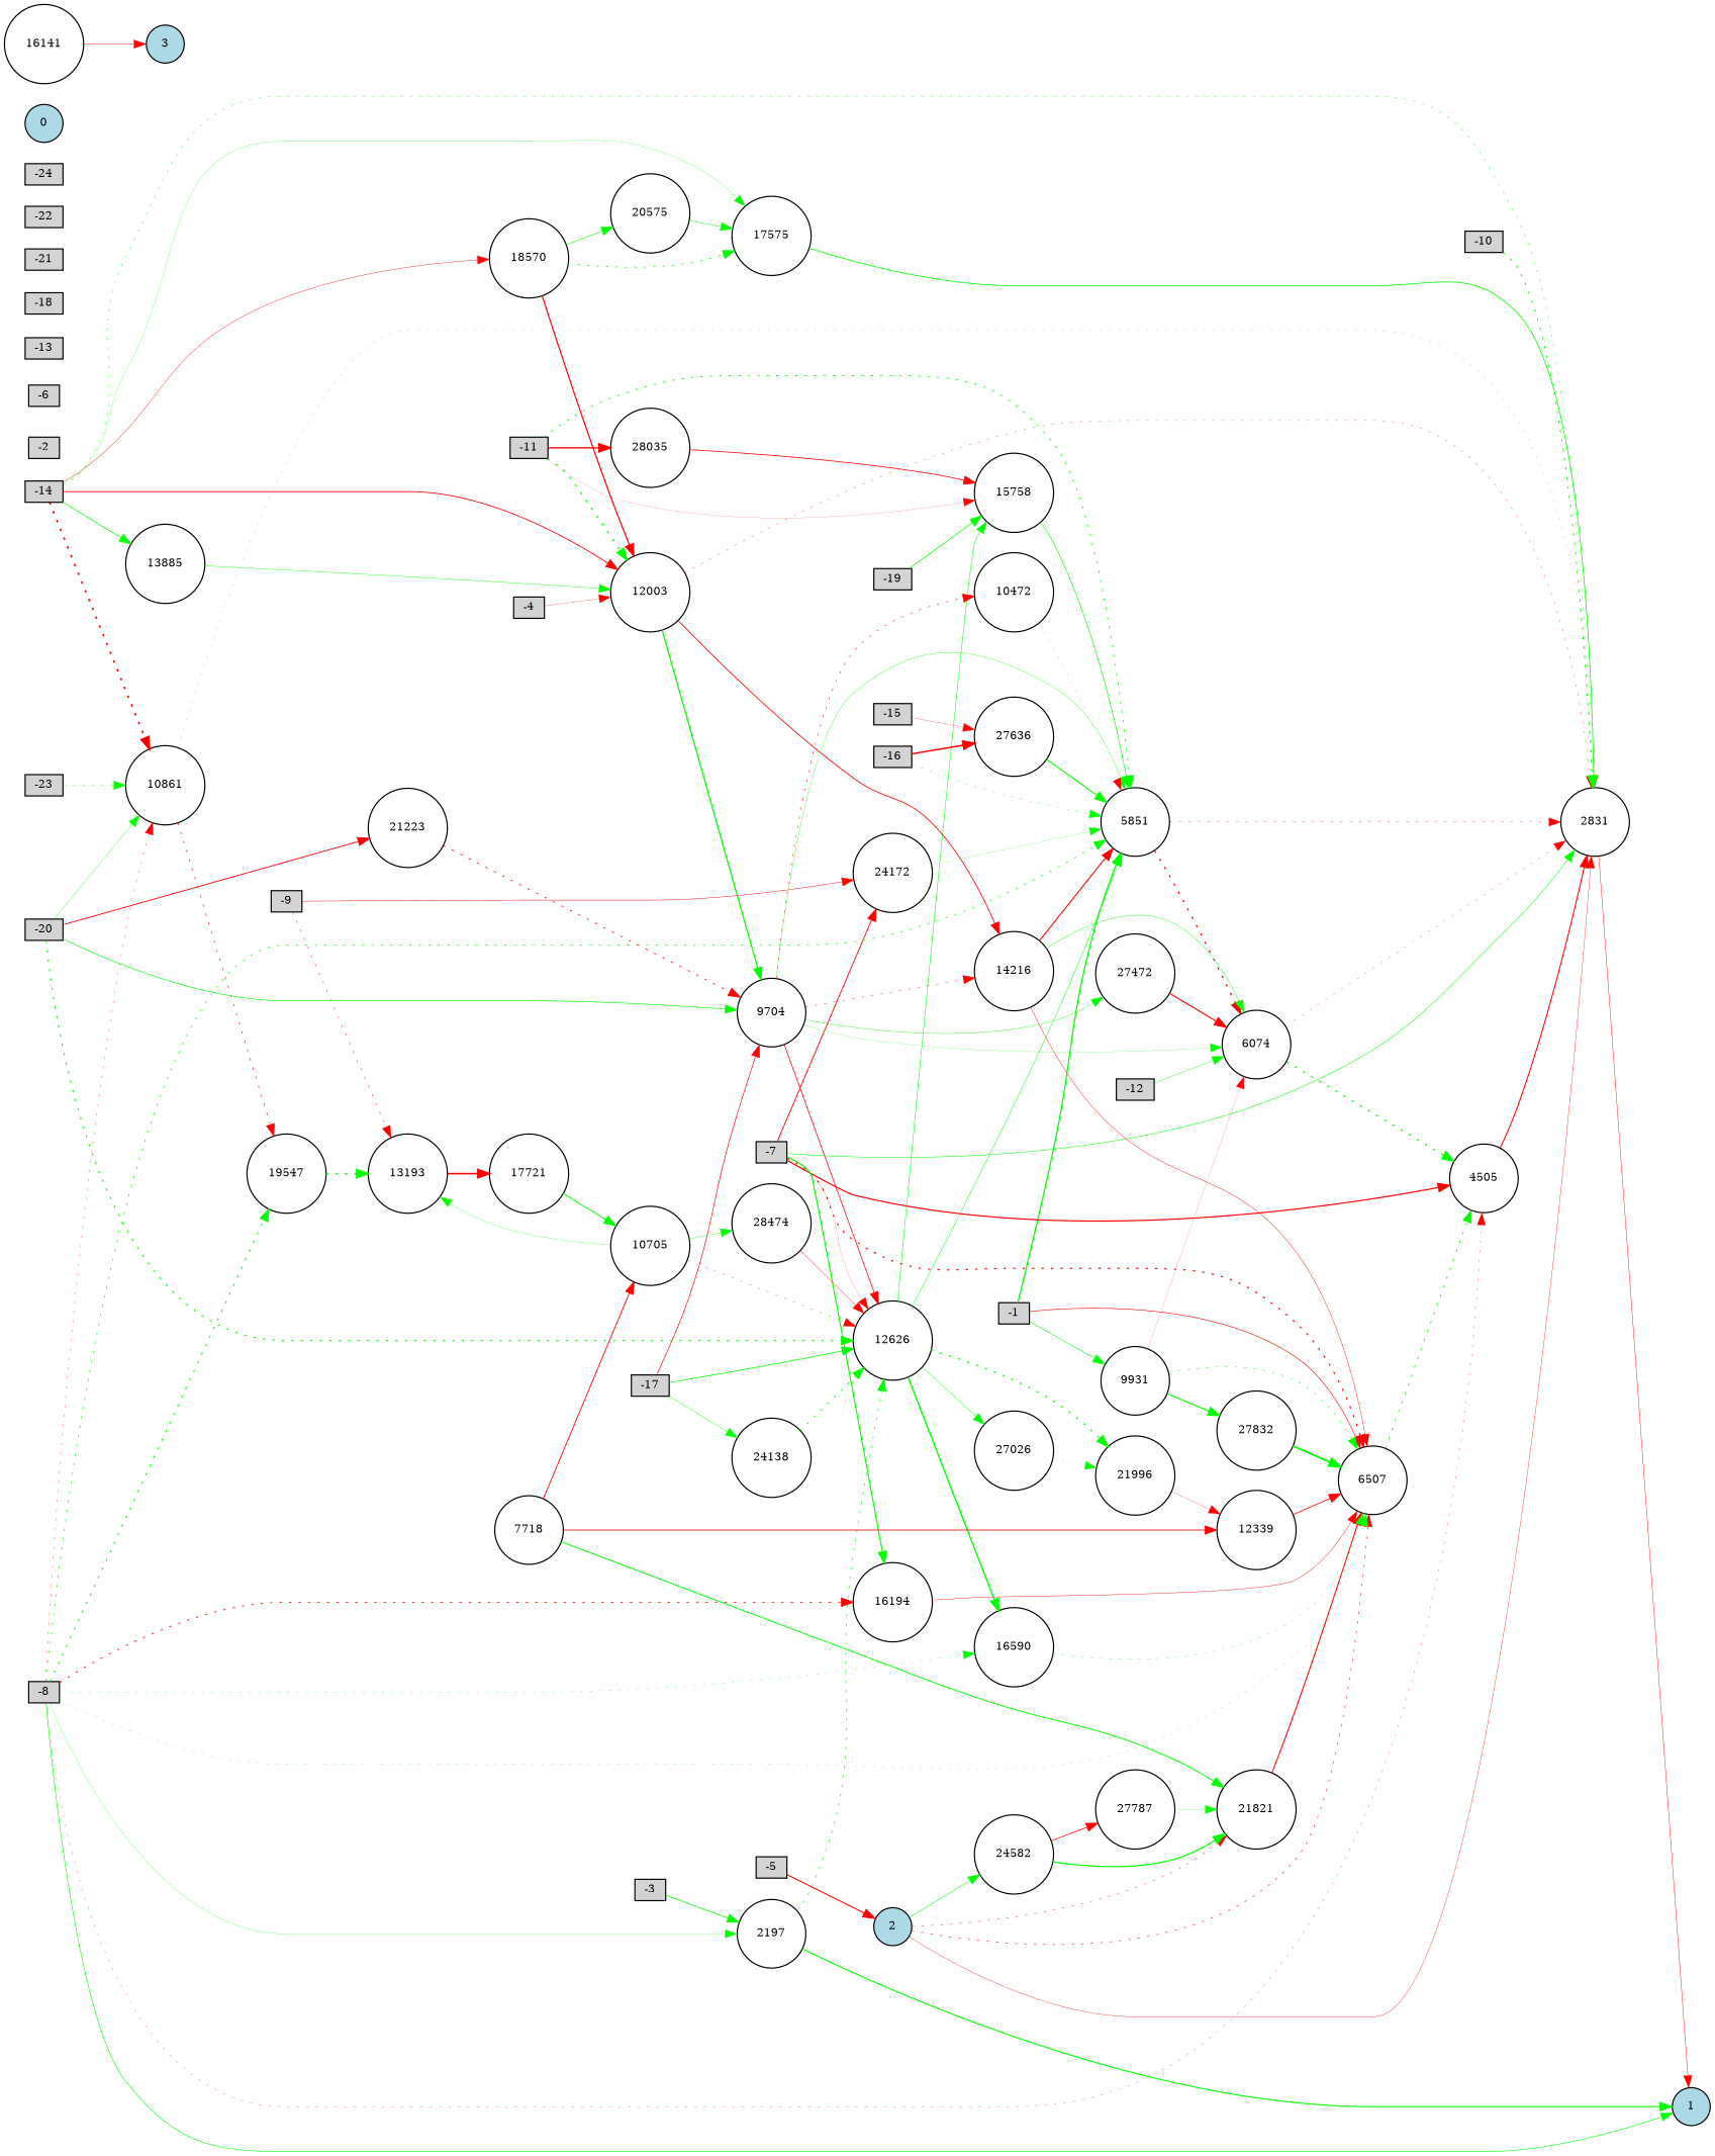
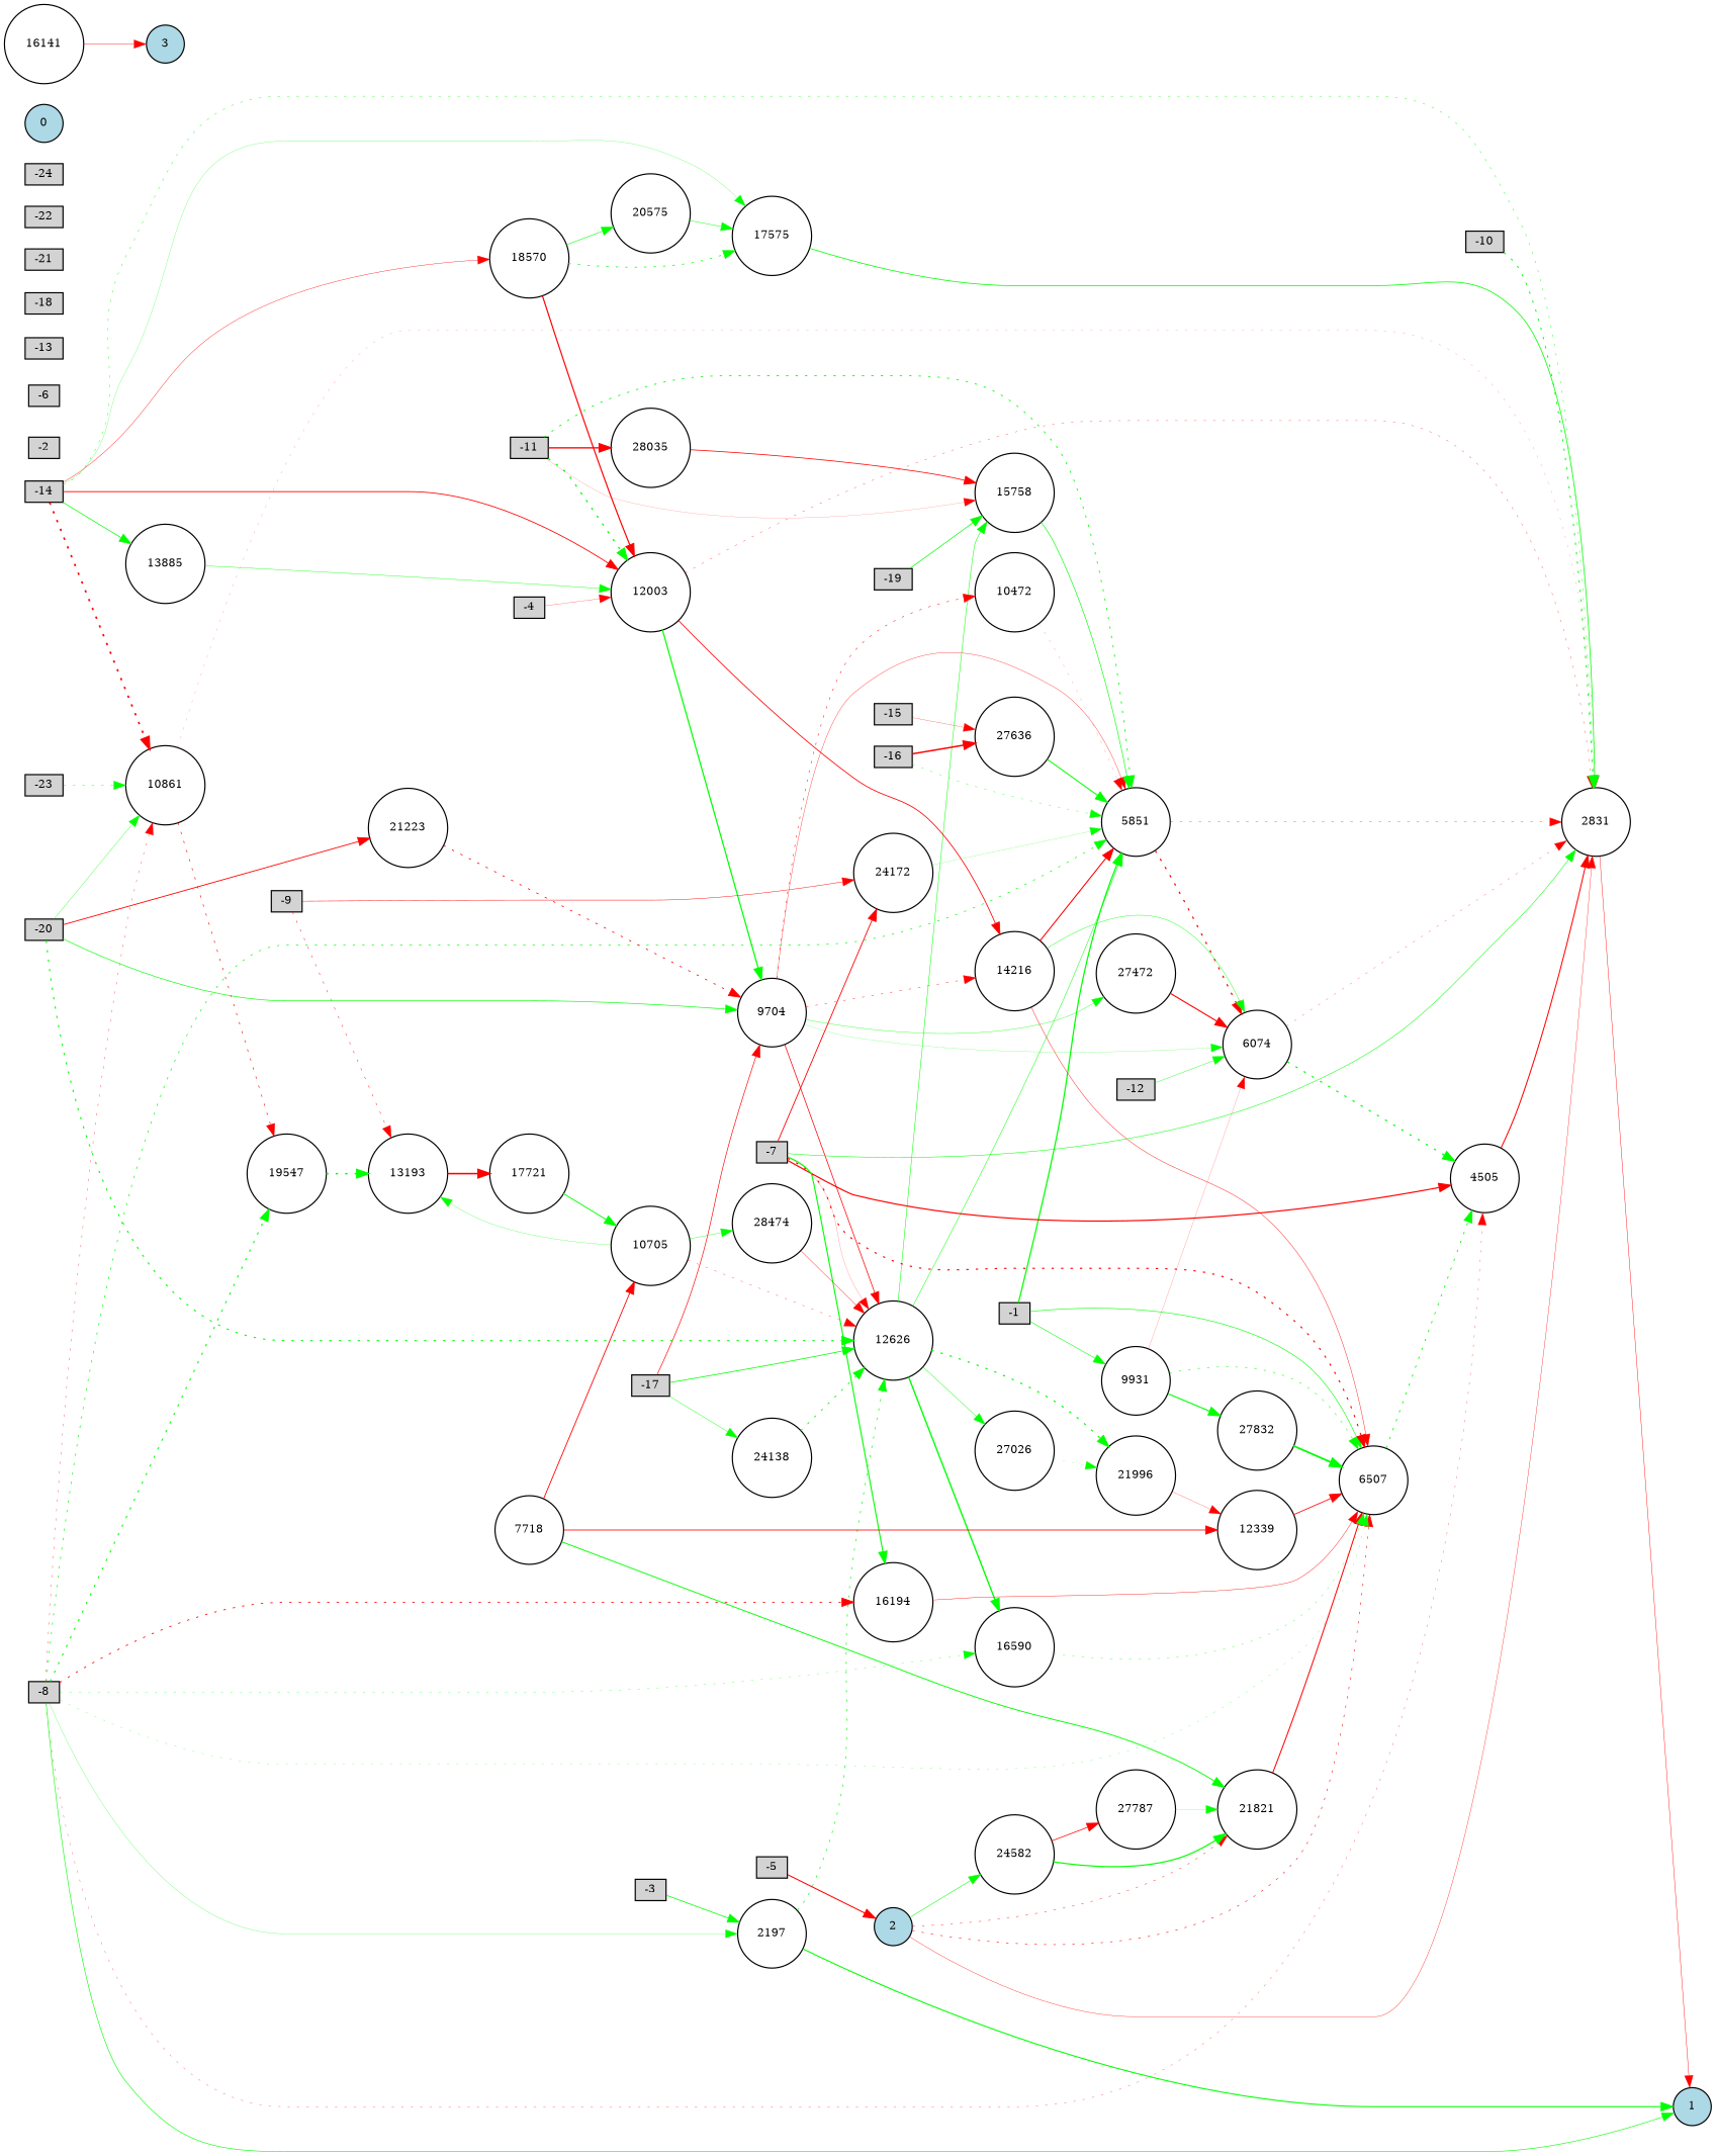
  digraph {
    rankdir=LR
    node [fillcolor=white fontsize=9 shape=circle style=filled]
    edge [color=green style=solid]
    -1 [fillcolor=lightgray height=0.2 shape=box width=0.2]
    9931 [height=0.2 width=0.2]
    5851 [height=0.2 width=0.2]
    6507 [height=0.2 width=0.2]
    6074 [height=0.2 width=0.2]
    27832 [height=0.2 width=0.2]
    2831 [height=0.2 width=0.2]
    4505 [height=0.2 width=0.2]
    -2 [fillcolor=lightgray height=0.2 shape=box width=0.2]
    -3 [fillcolor=lightgray height=0.2 shape=box width=0.2]
    2197 [height=0.2 width=0.2]
    12626 [height=0.2 width=0.2]
    1 [fillcolor=lightblue height=0.2 width=0.2]
    -4 [fillcolor=lightgray height=0.2 shape=box width=0.2]
    12003 [height=0.2 width=0.2]
    9704 [height=0.2 width=0.2]
    14216 [height=0.2 width=0.2]
    -5 [fillcolor=lightgray height=0.2 shape=box width=0.2]
    2 [fillcolor=lightblue height=0.2 width=0.2]
    24582 [height=0.2 width=0.2]
    21821 [height=0.2 width=0.2]
    -6 [fillcolor=lightgray height=0.2 shape=box width=0.2]
    -7 [fillcolor=lightgray height=0.2 shape=box width=0.2]
    16194 [height=0.2 width=0.2]
    24172 [height=0.2 width=0.2]
    16590 [height=0.2 width=0.2]
    15758 [height=0.2 width=0.2]
    27026 [height=0.2 width=0.2]
    21996 [height=0.2 width=0.2]
    -8 [fillcolor=lightgray height=0.2 shape=box width=0.2]
    n31 [height=0.2 label=19547 width=0.2]
    10861 [height=0.2 width=0.2]
    13193 [height=0.2 width=0.2]
    -9 [fillcolor=lightgray height=0.2 shape=box width=0.2]
    17721 [height=0.2 width=0.2]
    -10 [fillcolor=lightgray height=0.2 shape=box width=0.2]
    -11 [fillcolor=lightgray height=0.2 shape=box width=0.2]
    28035 [height=0.2 width=0.2]
    -12 [fillcolor=lightgray height=0.2 shape=box width=0.2]
    -13 [fillcolor=lightgray height=0.2 shape=box width=0.2]
    -14 [fillcolor=lightgray height=0.2 shape=box width=0.2]
    18570 [height=0.2 width=0.2]
    17575 [height=0.2 width=0.2]
    13885 [height=0.2 width=0.2]
    20575 [height=0.2 width=0.2]
    -15 [fillcolor=lightgray height=0.2 shape=box width=0.2]
    27636 [height=0.2 width=0.2]
    -16 [fillcolor=lightgray height=0.2 shape=box width=0.2]
    -17 [fillcolor=lightgray height=0.2 shape=box width=0.2]
    24138 [height=0.2 width=0.2]
    27472 [height=0.2 width=0.2]
    10472 [height=0.2 width=0.2]
    -18 [fillcolor=lightgray height=0.2 shape=box width=0.2]
    -19 [fillcolor=lightgray height=0.2 shape=box width=0.2]
    -20 [fillcolor=lightgray height=0.2 shape=box width=0.2]
    21223 [height=0.2 width=0.2]
    -21 [fillcolor=lightgray height=0.2 shape=box width=0.2]
    -22 [fillcolor=lightgray height=0.2 shape=box width=0.2]
    -23 [fillcolor=lightgray height=0.2 shape=box width=0.2]
    -24 [fillcolor=lightgray height=0.2 shape=box width=0.2]
    0 [fillcolor=lightblue height=0.2 width=0.2]
    27787 [height=0.2 width=0.2]
    3 [fillcolor=lightblue height=0.2 width=0.2]
    10705 [height=0.2 width=0.2]
    28474 [height=0.2 width=0.2]
    16141 [height=0.2 width=0.2]
    12339 [height=0.2 width=0.2]
    7718 [height=0.2 width=0.2]
    -1 -> 9931 [penwidth=0.45514736678731715]
    -1 -> 5851 [penwidth=1.0497404845351432]
-   -1 -> 6507 [color=red penwidth=0.4990616315745311]
+   -1 -> 6507 [penwidth=0.4990616315745311]
    9931 -> 6507 [penwidth=0.42317714359808845 style=dotted]
    9931 -> 6074 [color=red penwidth=0.13720355210354704]
    9931 -> 27832 [penwidth=0.9413122454754358]
    5851 -> 6074 [color=red penwidth=1.0507869329918214 style=dotted]
    5851 -> 2831 [color=red penwidth=0.26978639292516104 style=dotted]
    6507 -> 4505 [penwidth=0.7265664468553822 style=dotted]
    6074 -> 2831 [color=red penwidth=0.20685805308672073 style=dotted]
    6074 -> 4505 [penwidth=1.0278555189962875 style=dotted]
    27832 -> 6507 [penwidth=1.4958607609832417]
    2831 -> 1 [color=red penwidth=0.3519551984542697]
    4505 -> 2831 [color=red penwidth=0.8643932764515078]
    -3 -> 2197 [penwidth=0.630777149883038]
    2197 -> 12626 [penwidth=0.5729271020921061 style=dotted]
    2197 -> 1 [penwidth=0.903245255460191]
    12626 -> 5851 [penwidth=0.3988328023147457]
    12626 -> 16590 [penwidth=1.158712971799762]
    12626 -> 15758 [penwidth=0.4262346896049485]
    12626 -> 27026 [penwidth=0.34891704981113186]
    12626 -> 21996 [penwidth=0.9995829973296239 style=dotted]
    -4 -> 12003 [color=red penwidth=0.18836315930544872]
    12003 -> 2831 [color=red penwidth=0.2521377294831634 style=dotted]
    12003 -> 9704 [penwidth=1.0309953177751703]
    12003 -> 14216 [color=red penwidth=0.6847981303182634]
-   9704 -> 5851 [penwidth=0.274435385833862]
+   9704 -> 5851 [color=red penwidth=0.274435385833862]
    9704 -> 6074 [penwidth=0.15149357016123383]
    9704 -> 12626 [color=red penwidth=0.617313000465179]
    9704 -> 14216 [color=red penwidth=0.3396589326966691 style=dotted]
    9704 -> 27472 [penwidth=0.3024067785113097]
    9704 -> 10472 [color=red penwidth=0.4264132632746841 style=dotted]
    14216 -> 5851 [color=red penwidth=0.895101582903091]
    14216 -> 6507 [color=red penwidth=0.34631176702996724]
    14216 -> 6074 [penwidth=0.333093657963762]
    -5 -> 2 [color=red penwidth=0.8736248697155712]
    2 -> 6507 [color=red penwidth=0.4654959746422268 style=dotted]
    2 -> 2831 [color=red penwidth=0.28755897199257413]
    2 -> 24582 [penwidth=0.4401053637735727]
    2 -> 21821 [color=red penwidth=0.3399123285932484 style=dotted]
    24582 -> 21821 [penwidth=0.9962009789396068]
    24582 -> 27787 [color=red penwidth=0.609948682033402]
    21821 -> 6507 [color=red penwidth=0.8612806451465674]
    -7 -> 6507 [color=red penwidth=0.9516317049474656 style=dotted]
    -7 -> 2831 [penwidth=0.4310744411489147]
    -7 -> 4505 [color=red penwidth=0.9862521171760337]
    -7 -> 12626 [color=red penwidth=0.14023448570661184]
    -7 -> 16194 [penwidth=0.9435580146295468]
    -7 -> 24172 [color=red penwidth=0.7308696938149871]
    16194 -> 6507 [color=red penwidth=0.3345508308710595]
    24172 -> 5851 [penwidth=0.14043076694142292]
    16590 -> 6507 [penwidth=0.26213742674516005 style=dotted]
    15758 -> 5851 [penwidth=0.5293684702382637]
    27026 -> 21996 [penwidth=0.15125430583014998 style=dotted]
    21996 -> 12339 [color=red penwidth=0.18860648709235756]
    -8 -> 5851 [penwidth=0.5733465153546995 style=dotted]
    -8 -> 6507 [penwidth=0.18657395382921566 style=dotted]
    -8 -> 4505 [color=red penwidth=0.2259060963366961 style=dotted]
    -8 -> 2197 [penwidth=0.2008183167023333]
    -8 -> 1 [penwidth=0.500911535812545]
    -8 -> 16194 [color=red penwidth=0.6972424834435441 style=dotted]
    -8 -> 16590 [penwidth=0.2290403090521798 style=dotted]
    -8 -> n31 [penwidth=0.9011132029783849 style=dotted]
    -8 -> 10861 [color=red penwidth=0.2668907119430465 style=dotted]
    n31 -> 13193 [penwidth=1.2462386020024958 style=dotted]
    10861 -> 2831 [color=red penwidth=0.1299109593934514 style=dotted]
    10861 -> n31 [color=red penwidth=0.530749201137463 style=dotted]
    13193 -> 17721 [color=red penwidth=1.315727802874469]
    -9 -> 24172 [color=red penwidth=0.3757706662246032]
    -9 -> 13193 [color=red penwidth=0.37455625349459565 style=dotted]
    17721 -> 10705 [penwidth=0.7737661375421113]
    -10 -> 2831 [penwidth=0.8209535541987628 style=dotted]
    -11 -> 5851 [penwidth=0.7057395601583605 style=dotted]
    -11 -> 12003 [penwidth=1.093946057358923 style=dotted]
    -11 -> 15758 [color=red penwidth=0.11431300317049635]
    -11 -> 28035 [color=red penwidth=1.1179843587149385]
    28035 -> 15758 [color=red penwidth=0.644980655088501]
    -12 -> 6074 [penwidth=0.31468019539692293]
    -14 -> 2831 [penwidth=0.35038312263380045 style=dotted]
    -14 -> 12003 [color=red penwidth=0.699110922161276]
    -14 -> 10861 [color=red penwidth=1.4399217514928067 style=dotted]
    -14 -> 18570 [color=red penwidth=0.31114356901283347]
    -14 -> 17575 [penwidth=0.18671941189206764]
    -14 -> 13885 [penwidth=0.586580640755872]
    18570 -> 12003 [color=red penwidth=1.0035214569571582]
    18570 -> 17575 [penwidth=0.616592230786468 style=dotted]
    18570 -> 20575 [penwidth=0.4684934713520179]
    17575 -> 2831 [penwidth=0.6503655272282619]
    13885 -> 12003 [penwidth=0.33608220750110807]
    20575 -> 17575 [penwidth=0.3799035009592572]
    -15 -> 27636 [color=red penwidth=0.19962514221462363]
    27636 -> 5851 [penwidth=0.8577487032631417]
    -16 -> 5851 [penwidth=0.28550179281243493 style=dotted]
    -16 -> 27636 [color=red penwidth=1.249828032504995]
    -17 -> 12626 [penwidth=0.6449666407357599]
    -17 -> 9704 [color=red penwidth=0.548855464283647]
    -17 -> 24138 [penwidth=0.33677367840933875]
    24138 -> 12626 [penwidth=0.721240879089455 style=dotted]
    27472 -> 6074 [color=red penwidth=0.9292954627777996]
    10472 -> 5851 [color=red penwidth=0.13222211210985257 style=dotted]
    -19 -> 15758 [penwidth=0.5907555612776989]
    -20 -> 12626 [penwidth=0.928009323446887 style=dotted]
    -20 -> 9704 [penwidth=0.5409342281636309]
    -20 -> 10861 [penwidth=0.2778838840059431]
    -20 -> 21223 [color=red penwidth=0.727073838375044]
    21223 -> 9704 [color=red penwidth=0.6562635387069093 style=dotted]
    -23 -> 10861 [penwidth=0.36986255088669073 style=dotted]
    27787 -> 21821 [penwidth=0.195829948273871]
    10705 -> 12626 [color=red penwidth=0.2542804547055316 style=dotted]
    10705 -> 13193 [penwidth=0.20927179738206125]
    10705 -> 28474 [penwidth=0.30000000000000004]
    28474 -> 12626 [color=red penwidth=0.30221548639874685]
    16141 -> 3 [color=red penwidth=0.3138715851967412]
    12339 -> 6507 [color=red penwidth=0.6676497741618254]
    7718 -> 21821 [penwidth=0.7798810455484596]
    7718 -> 10705 [color=red penwidth=0.7238491076119011]
    7718 -> 12339 [color=red penwidth=0.6976969198242201]
  }
